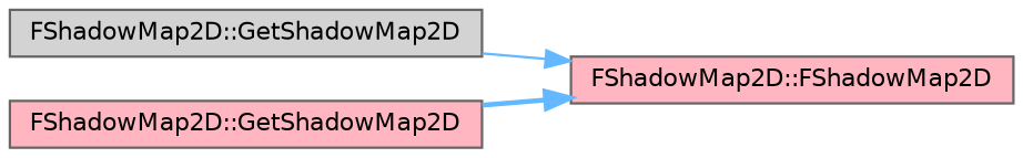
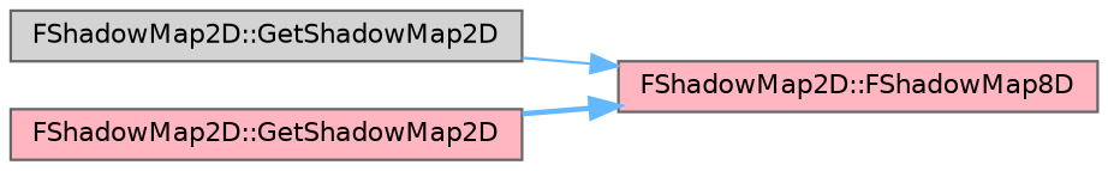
  digraph {
    rankdir=RL
    node [color=grey40 fillcolor=lightpink fontname=Helvetica fontsize=10 shape=box style=filled]
    edge [color=steelblue1 dir=back fontname=Helvetica fontsize=10 labelfontname=Helvetica labelfontsize=10]
-   n1 [color=gray40 fontcolor=black height=0.2 label="FShadowMap2D::FShadowMap2D" width=0.4]
+   n1 [color=gray40 fontcolor=black height=0.2 label="FShadowMap2D::FShadowMap8D" width=0.4]
    n2 [fillcolor=lightgrey height=0.2 label="FShadowMap2D::GetShadowMap2D" width=0.4]
    n3 [height=0.2 label="FShadowMap2D::GetShadowMap2D" width=0.4]
    n1 -> n2 [style=solid]
    n1 -> n3 [style=bold]
  }
